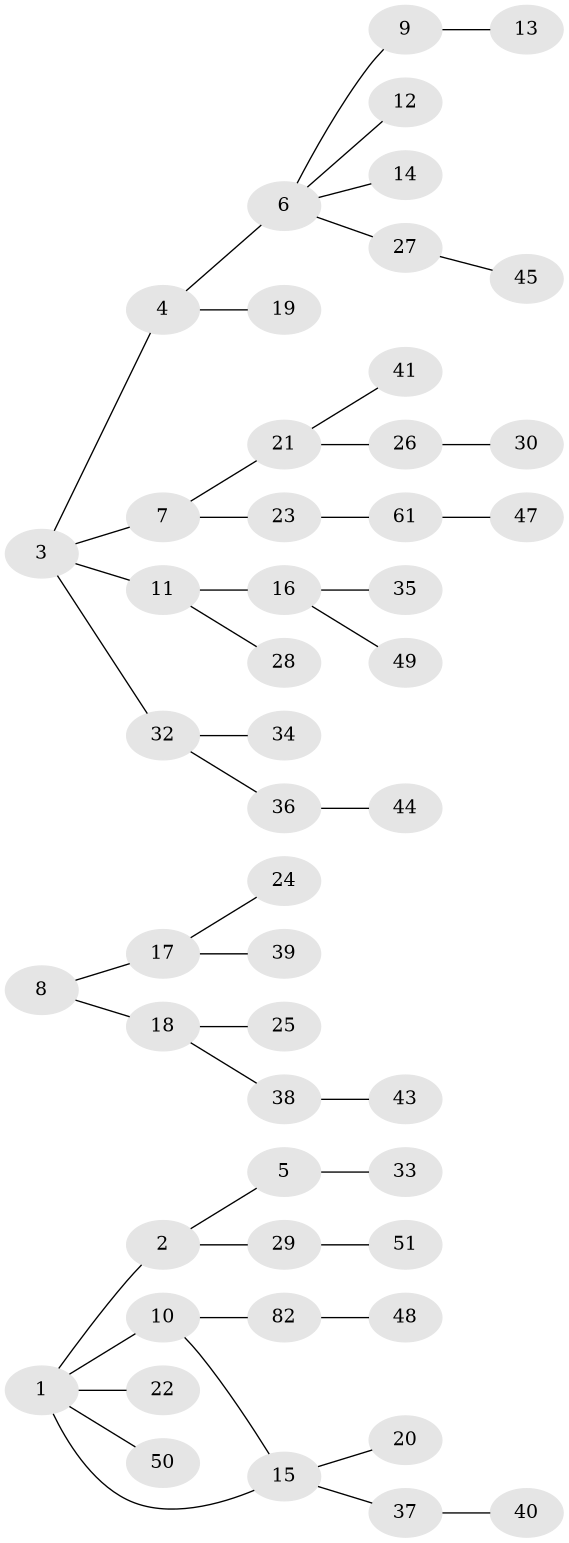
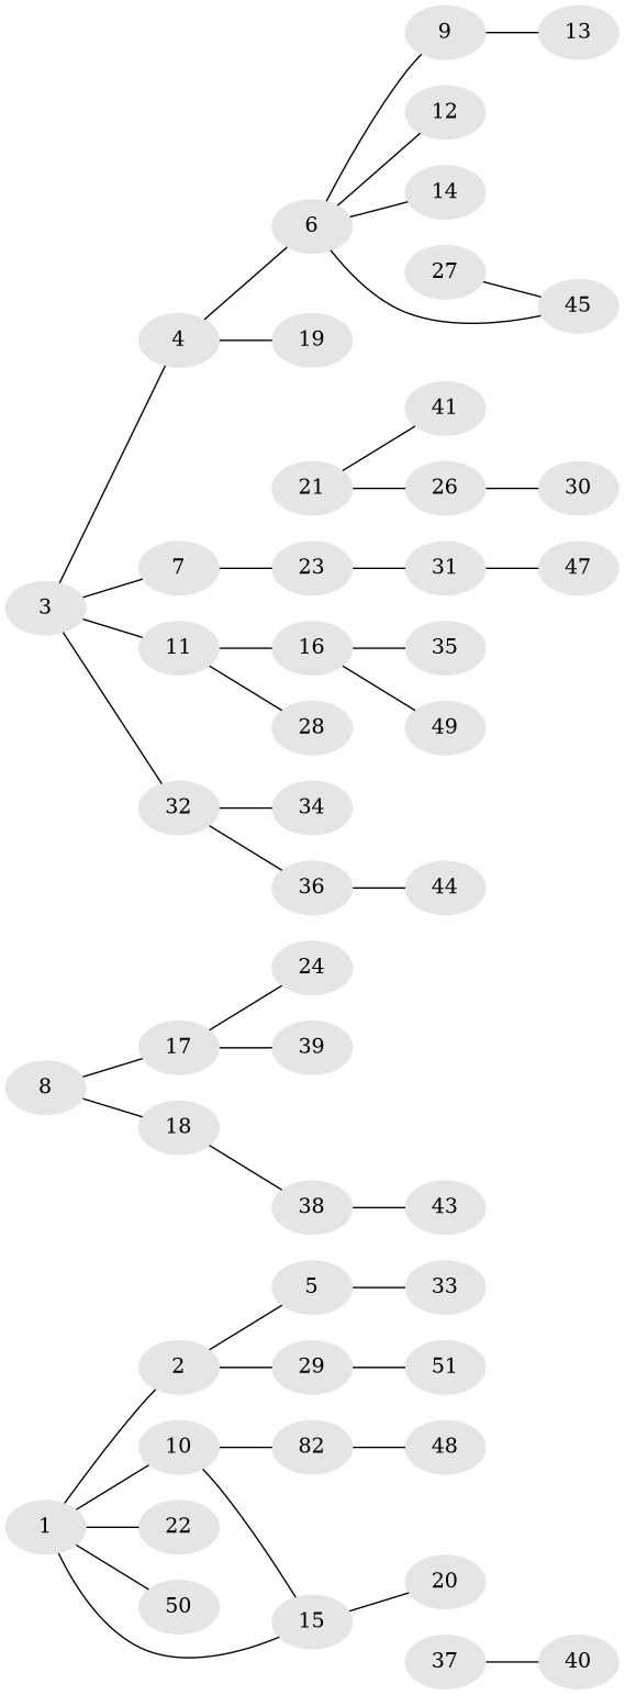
  graph {
    rankdir=LR
    node [color=gray90 style=filled]
    edge [weight=1.0]
    1
    2
    10
    22
    50
    15
    5
    29
    8
    17
    18
    n12 [label=82]
    3
    4
    7
    11
    32
    33
    51
    6
    19
    21
    23
    16
    28
    34
    36
    9
    12
    14
    27
    13
    45
    41
    26
-   31 [label=61]
+   31
    24
    39
-   25
    38
    20
    37
    48
    35
    49
    40
    43
    30
    47
    44
    1 -- 2
    1 -- 10
    1 -- 22
    1 -- 50
    1 -- 15
    2 -- 5
    2 -- 29
    10 -- 15
    10 -- n12
    15 -- 20
-   15 -- 37
    5 -- 33
    29 -- 51
    8 -- 17
    8 -- 18
    17 -- 24
    17 -- 39
-   18 -- 25
    18 -- 38
    n12 -- 48
    3 -- 4
    3 -- 7
    3 -- 11
    3 -- 32
    4 -- 6
    4 -- 19
-   7 -- 21
    7 -- 23
    11 -- 16
    11 -- 28
    32 -- 34
    32 -- 36
    6 -- 9
    6 -- 12
    6 -- 14
-   6 -- 27
+   6 -- 45
    21 -- 41
    21 -- 26
    23 -- 31
    16 -- 35
    16 -- 49
    36 -- 44
    9 -- 13 [weight=2.0]
    27 -- 45
    26 -- 30
    31 -- 47
    38 -- 43
    37 -- 40
  }
